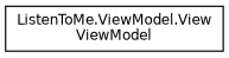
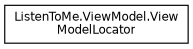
  digraph {
    rankdir=TB
-   n1 [color=black fillcolor=white fontname=Helvetica fontsize=10 height=0.2 label="ListenToMe.ViewModel.View\lViewModel" shape=record style=filled width=0.4]
+   n1 [color=black fillcolor=white fontname=Helvetica fontsize=10 height=0.2 label="ListenToMe.ViewModel.View\lModelLocator" shape=record style=filled width=0.4]
  }
